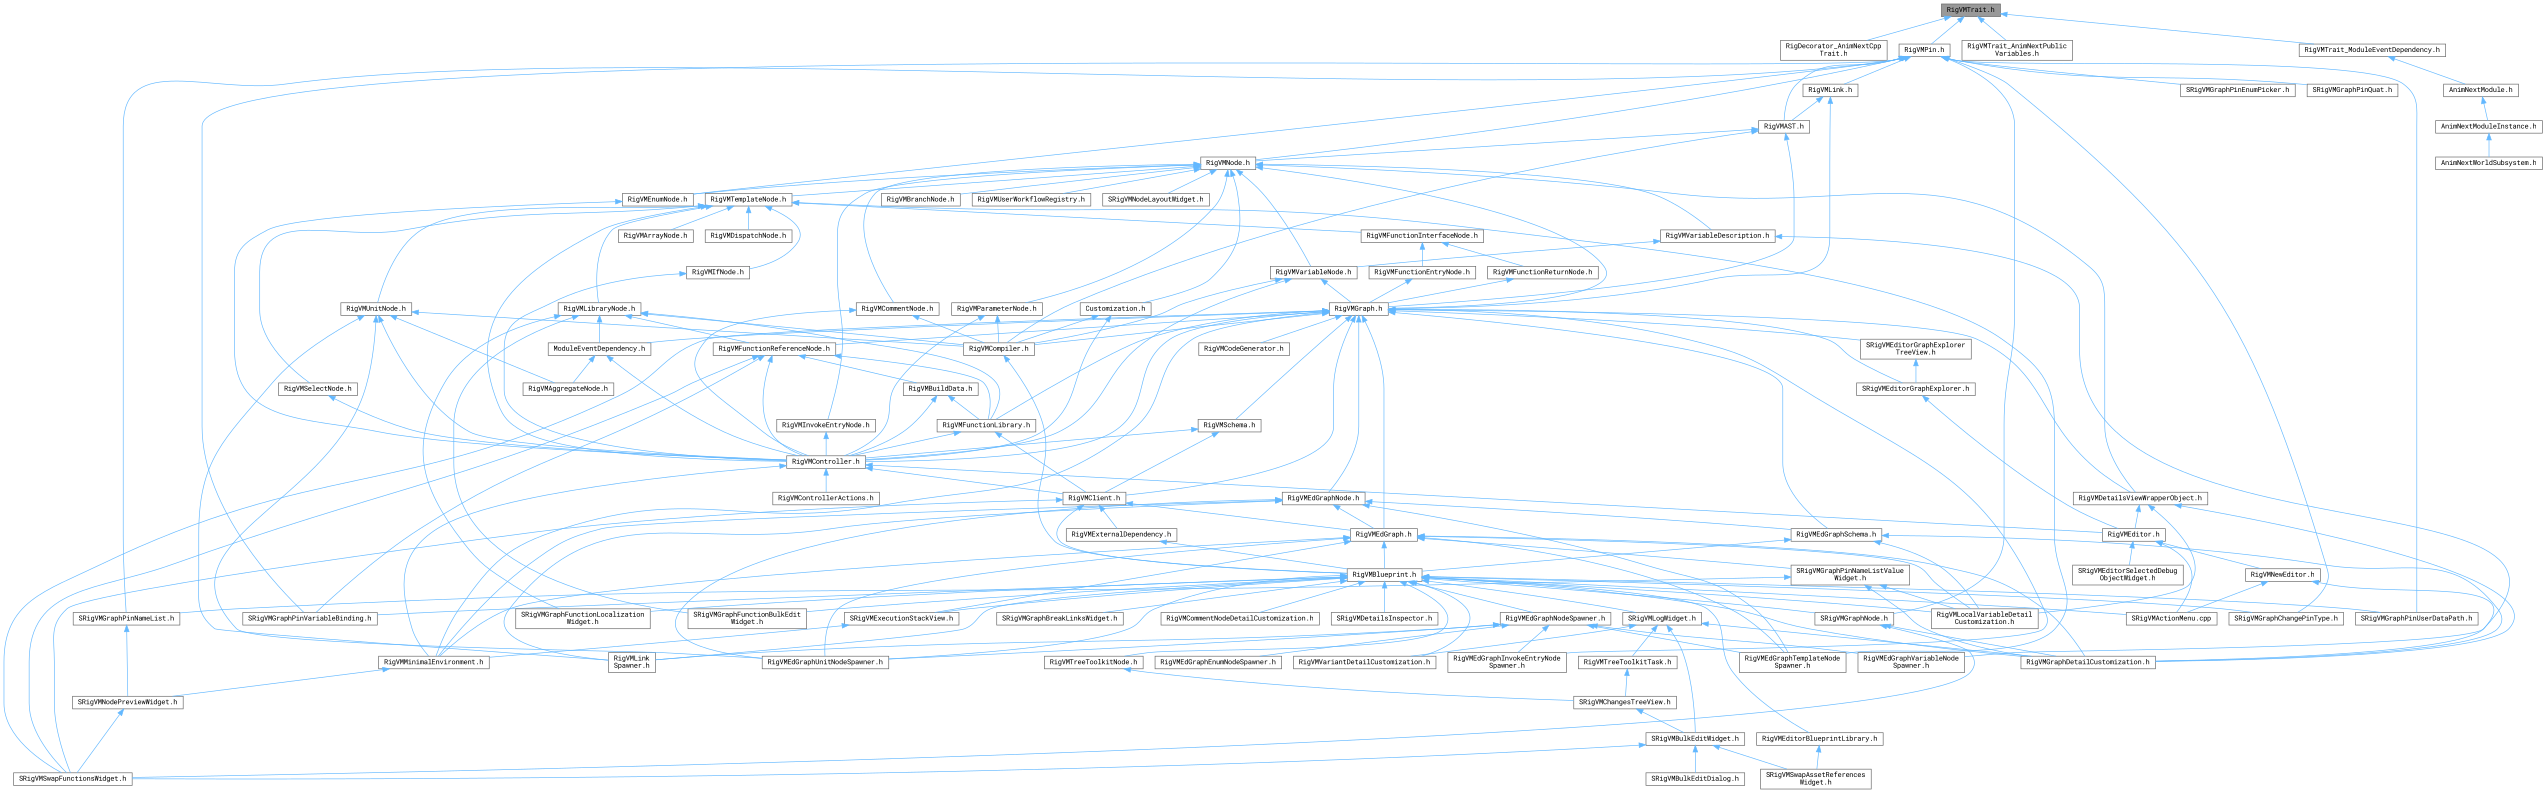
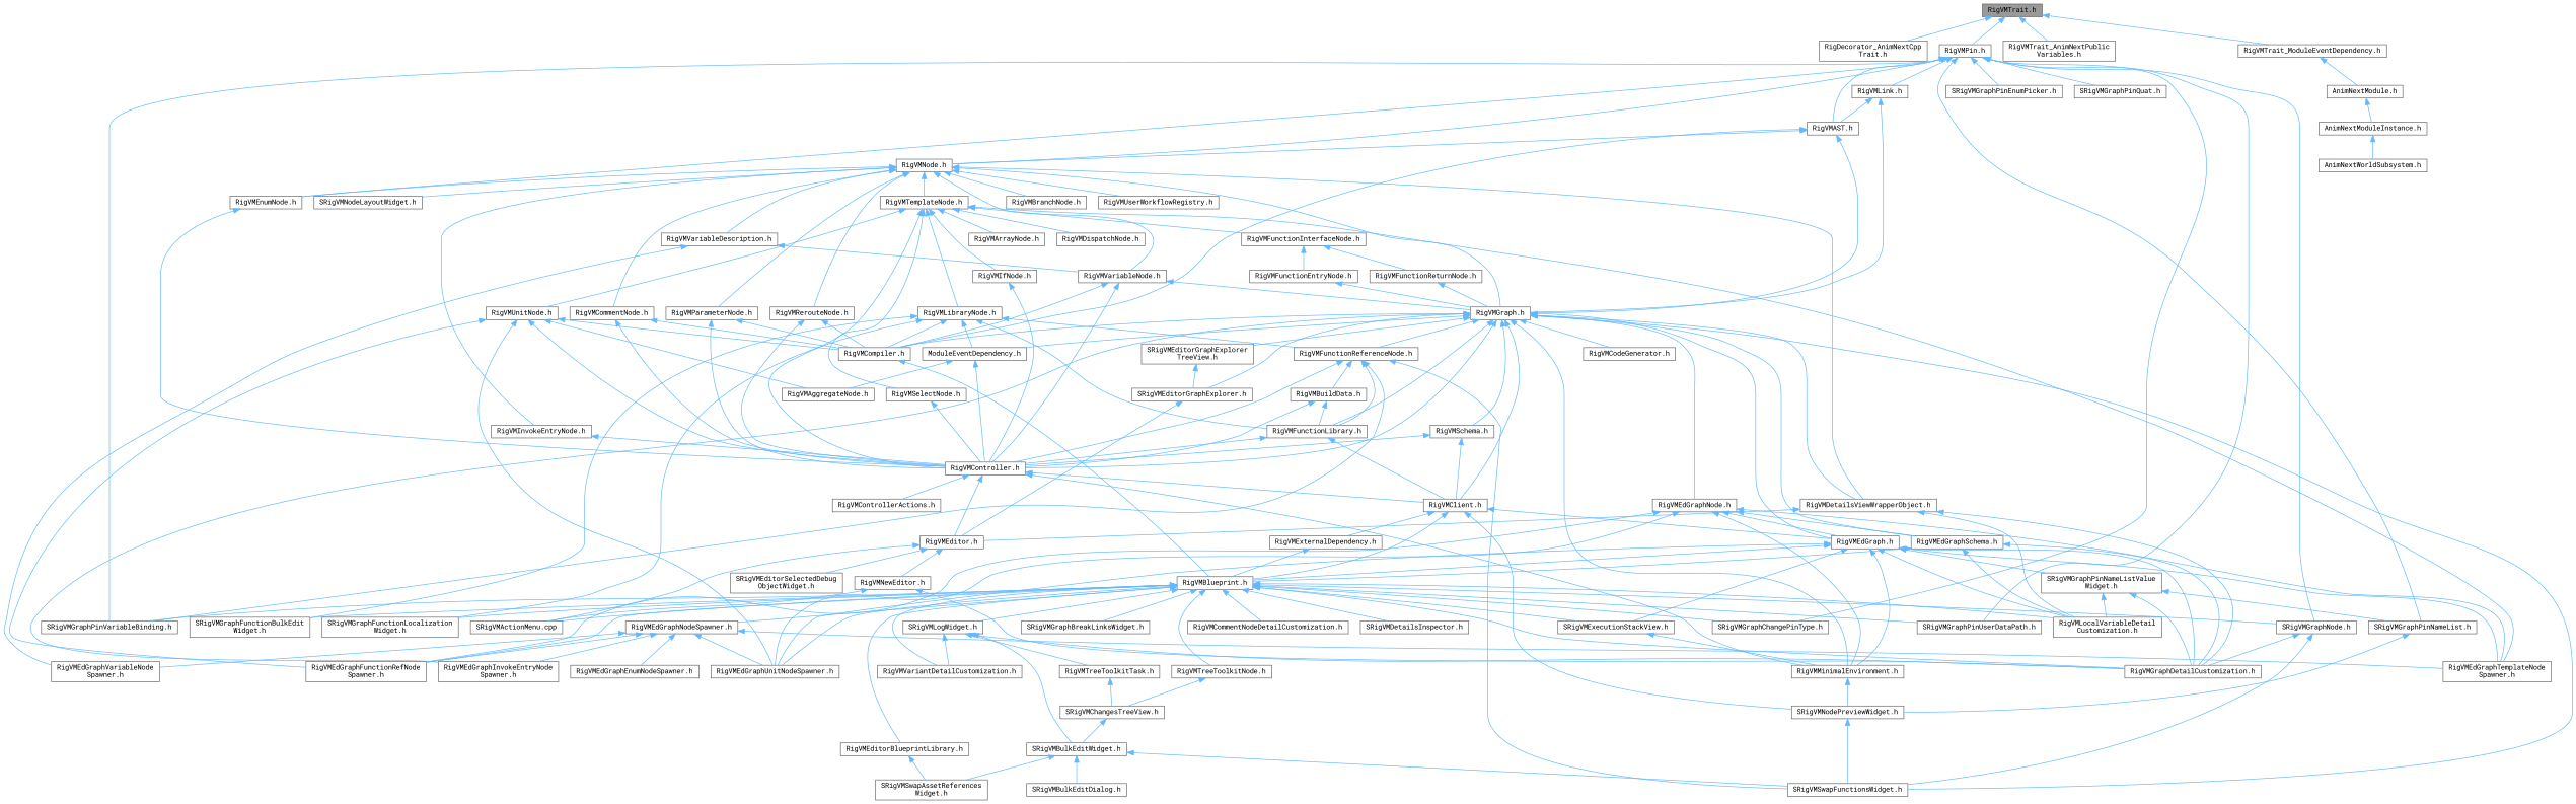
  digraph {
    fontname="Roboto Mono"
    node [color=grey40 fillcolor=white fontname="Roboto Mono" fontsize=10 shape=box style=filled]
    edge [color=steelblue1 dir=back fontname="Roboto Mono" fontsize=10 labelfontname=Helvetica labelfontsize=10 style=solid]
    n1 [color=gray40 fillcolor=grey60 fontcolor=black height=0.2 label="RigVMTrait.h" width=0.4]
    n2 [height=0.2 label="RigDecorator_AnimNextCpp\lTrait.h" width=0.4]
    n3 [height=0.2 label="RigVMPin.h" width=0.4]
    n4 [height=0.2 label="RigVMTrait_AnimNextPublic\lVariables.h" width=0.4]
    n5 [height=0.2 label="RigVMTrait_ModuleEventDependency.h" width=0.4]
    n6 [height=0.2 label="RigVMAST.h" width=0.4]
    n7 [height=0.2 label="SRigVMGraphChangePinType.h" width=0.4]
    n8 [height=0.2 label="SRigVMGraphNode.h" width=0.4]
    n9 [height=0.2 label="SRigVMGraphPinUserDataPath.h" width=0.4]
    n10 [height=0.2 label="SRigVMGraphPinVariableBinding.h" width=0.4]
    n11 [height=0.2 label="SRigVMGraphPinNameList.h" width=0.4]
    n12 [height=0.2 label="RigVMEnumNode.h" width=0.4]
    n13 [height=0.2 label="RigVMLink.h" width=0.4]
    n14 [height=0.2 label="RigVMNode.h" width=0.4]
    n15 [height=0.2 label="SRigVMGraphPinEnumPicker.h" width=0.4]
    n16 [height=0.2 label="SRigVMGraphPinQuat.h" width=0.4]
    n17 [height=0.2 label="AnimNextModule.h" width=0.4]
    n18 [height=0.2 label="RigVMCompiler.h" width=0.4]
    n19 [height=0.2 label="RigVMGraph.h" width=0.4]
    n20 [height=0.2 label="RigVMGraphDetailCustomization.h" width=0.4]
    n21 [height=0.2 label="SRigVMSwapFunctionsWidget.h" width=0.4]
    n22 [height=0.2 label="SRigVMNodePreviewWidget.h" width=0.4]
    n23 [height=0.2 label="RigVMController.h" width=0.4]
    n24 [height=0.2 label="RigVMDetailsViewWrapperObject.h" width=0.4]
    n25 [height=0.2 label="RigVMBranchNode.h" width=0.4]
    n26 [height=0.2 label="RigVMCommentNode.h" width=0.4]
    n27 [height=0.2 label="RigVMInvokeEntryNode.h" width=0.4]
    n28 [height=0.2 label="RigVMParameterNode.h" width=0.4]
-   n29 [height=0.2 label="Customization.h" width=0.4]
+   n29 [height=0.2 label="RigVMRerouteNode.h" width=0.4]
    n30 [height=0.2 label="RigVMTemplateNode.h" width=0.4]
    n31 [height=0.2 label="RigVMUserWorkflowRegistry.h" width=0.4]
    n32 [height=0.2 label="RigVMVariableDescription.h" width=0.4]
    n33 [height=0.2 label="RigVMVariableNode.h" width=0.4]
    n34 [height=0.2 label="SRigVMNodeLayoutWidget.h" width=0.4]
    n35 [height=0.2 label="RigVMBlueprint.h" width=0.4]
    n36 [height=0.2 label="RigVMEdGraphInvokeEntryNode\lSpawner.h" width=0.4]
    n37 [height=0.2 label="RigVMClient.h" width=0.4]
    n38 [height=0.2 label="RigVMEdGraph.h" width=0.4]
    n39 [height=0.2 label="RigVMMinimalEnvironment.h" width=0.4]
    n40 [height=0.2 label="RigVMCodeGenerator.h" width=0.4]
    n41 [height=0.2 label="ModuleEventDependency.h" width=0.4]
    n42 [height=0.2 label="RigVMEdGraphNode.h" width=0.4]
    n43 [height=0.2 label="RigVMEdGraphSchema.h" width=0.4]
    n44 [height=0.2 label="RigVMFunctionLibrary.h" width=0.4]
    n45 [height=0.2 label="RigVMFunctionReferenceNode.h" width=0.4]
    n46 [height=0.2 label="RigVMSchema.h" width=0.4]
    n47 [height=0.2 label="SRigVMEditorGraphExplorer.h" width=0.4]
    n48 [height=0.2 label="SRigVMEditorGraphExplorer\lTreeView.h" width=0.4]
    n49 [height=0.2 label="RigVMCommentNodeDetailCustomization.h" width=0.4]
-   n50 [height=0.2 label="RigVMLink\lSpawner.h" width=0.4]
+   n50 [height=0.2 label="RigVMEdGraphFunctionRefNode\lSpawner.h" width=0.4]
    n51 [height=0.2 label="RigVMEdGraphNodeSpawner.h" width=0.4]
    n52 [height=0.2 label="RigVMEdGraphUnitNodeSpawner.h" width=0.4]
    n53 [height=0.2 label="RigVMEditorBlueprintLibrary.h" width=0.4]
    n54 [height=0.2 label="RigVMLocalVariableDetail\lCustomization.h" width=0.4]
    n55 [height=0.2 label="RigVMTreeToolkitNode.h" width=0.4]
    n56 [height=0.2 label="RigVMVariantDetailCustomization.h" width=0.4]
    n57 [height=0.2 label="SRigVMActionMenu.cpp" width=0.4]
    n58 [height=0.2 label="SRigVMDetailsInspector.h" width=0.4]
    n59 [height=0.2 label="SRigVMExecutionStackView.h" width=0.4]
    n60 [height=0.2 label="SRigVMGraphBreakLinksWidget.h" width=0.4]
    n61 [height=0.2 label="SRigVMGraphFunctionBulkEdit\lWidget.h" width=0.4]
    n62 [height=0.2 label="SRigVMGraphFunctionLocalization\lWidget.h" width=0.4]
    n63 [height=0.2 label="SRigVMLogWidget.h" width=0.4]
    n64 [height=0.2 label="RigVMEdGraphEnumNodeSpawner.h" width=0.4]
    n65 [height=0.2 label="RigVMEdGraphTemplateNode\lSpawner.h" width=0.4]
    n66 [height=0.2 label="RigVMEdGraphVariableNode\lSpawner.h" width=0.4]
    n67 [height=0.2 label="SRigVMSwapAssetReferences\lWidget.h" width=0.4]
    n68 [height=0.2 label="SRigVMChangesTreeView.h" width=0.4]
    n69 [height=0.2 label="SRigVMBulkEditWidget.h" width=0.4]
    n70 [height=0.2 label="RigVMTreeToolkitTask.h" width=0.4]
    n71 [height=0.2 label="SRigVMBulkEditDialog.h" width=0.4]
    n72 [height=0.2 label="RigVMExternalDependency.h" width=0.4]
    n73 [height=0.2 label="SRigVMGraphPinNameListValue\lWidget.h" width=0.4]
    n74 [height=0.2 label="RigVMAggregateNode.h" width=0.4]
    n75 [height=0.2 label="RigVMControllerActions.h" width=0.4]
    n76 [height=0.2 label="RigVMEditor.h" width=0.4]
    n77 [height=0.2 label="RigVMBuildData.h" width=0.4]
    n78 [height=0.2 label="RigVMNewEditor.h" width=0.4]
    n79 [height=0.2 label="SRigVMEditorSelectedDebug\lObjectWidget.h" width=0.4]
    n80 [height=0.2 label="RigVMArrayNode.h" width=0.4]
    n81 [height=0.2 label="RigVMDispatchNode.h" width=0.4]
    n82 [height=0.2 label="RigVMFunctionInterfaceNode.h" width=0.4]
    n83 [height=0.2 label="RigVMIfNode.h" width=0.4]
    n84 [height=0.2 label="RigVMLibraryNode.h" width=0.4]
    n85 [height=0.2 label="RigVMSelectNode.h" width=0.4]
    n86 [height=0.2 label="RigVMUnitNode.h" width=0.4]
    n87 [height=0.2 label="RigVMFunctionEntryNode.h" width=0.4]
    n88 [height=0.2 label="RigVMFunctionReturnNode.h" width=0.4]
    n89 [height=0.2 label="AnimNextModuleInstance.h" width=0.4]
    n90 [height=0.2 label="AnimNextWorldSubsystem.h" width=0.4]
    n1 -> n2
    n1 -> n3
    n1 -> n4
    n1 -> n5
    n3 -> n6
    n3 -> n7
    n3 -> n8
    n3 -> n9
    n3 -> n10
    n3 -> n11
    n3 -> n12
    n3 -> n13
    n3 -> n14
    n3 -> n15
    n3 -> n16
    n5 -> n17
    n6 -> n14
    n6 -> n18
    n6 -> n19
    n8 -> n20
    n8 -> n21
    n11 -> n22
    n12 -> n23
    n13 -> n6
    n13 -> n19
    n14 -> n12
    n14 -> n19
    n14 -> n24
    n14 -> n25
    n14 -> n26
    n14 -> n27
    n14 -> n28
    n14 -> n29
    n14 -> n30
    n14 -> n31
    n14 -> n32
    n14 -> n33
    n14 -> n34
    n17 -> n89
    n18 -> n35
    n19 -> n18
    n19 -> n21
    n19 -> n23
    n19 -> n24
    n19 -> n36
    n19 -> n37
    n19 -> n38
    n19 -> n39
    n19 -> n40
    n19 -> n41
    n19 -> n42
    n19 -> n43
    n19 -> n44
    n19 -> n45
    n19 -> n46
    n19 -> n47
    n19 -> n48
    n22 -> n21
    n23 -> n37
    n23 -> n39
    n23 -> n75
    n23 -> n76
    n24 -> n20
    n24 -> n54
    n24 -> n76
    n26 -> n18
    n26 -> n23
    n27 -> n23
    n28 -> n18
    n28 -> n23
    n29 -> n18
    n29 -> n23
    n30 -> n23
    n30 -> n65
    n30 -> n80
    n30 -> n81
    n30 -> n82
    n30 -> n83
    n30 -> n84
    n30 -> n85
    n30 -> n86
    n32 -> n33
    n32 -> n66
    n33 -> n18
    n33 -> n19
    n33 -> n23
    n35 -> n7
    n35 -> n8
    n35 -> n9
    n35 -> n10
    n35 -> n20
    n35 -> n49
    n35 -> n50
    n35 -> n51
    n35 -> n52
    n35 -> n53
    n35 -> n54
    n35 -> n55
    n35 -> n56
    n35 -> n57
    n35 -> n58
    n35 -> n59
    n35 -> n60
    n35 -> n61
    n35 -> n62
    n35 -> n63
-   n37 -> n21
+   n37 -> n22
    n37 -> n35
    n37 -> n38
    n37 -> n72
    n38 -> n20
    n38 -> n35
    n38 -> n39
    n38 -> n52
    n38 -> n54
    n38 -> n59
    n38 -> n65
    n38 -> n73
    n39 -> n22
    n41 -> n23
    n41 -> n74
    n42 -> n38
    n42 -> n39
    n42 -> n43
    n42 -> n50
    n42 -> n52
    n42 -> n65
    n43 -> n20
    n43 -> n35
    n43 -> n54
    n44 -> n23
    n44 -> n37
    n45 -> n10
    n45 -> n21
    n45 -> n23
    n45 -> n44
    n45 -> n77
    n46 -> n23
    n46 -> n37
    n47 -> n76
    n48 -> n47
    n51 -> n36
    n51 -> n50
    n51 -> n52
    n51 -> n64
    n51 -> n65
    n51 -> n66
    n53 -> n67
    n55 -> n68
    n59 -> n39
    n63 -> n20
    n63 -> n56
    n63 -> n69
    n63 -> n70
    n68 -> n69
    n69 -> n21
    n69 -> n67
    n69 -> n71
    n70 -> n68
    n72 -> n35
    n73 -> n11
    n73 -> n20
    n73 -> n54
    n76 -> n57
    n76 -> n78
    n76 -> n79
    n77 -> n23
    n77 -> n44
    n78 -> n20
    n78 -> n57
    n82 -> n87
    n82 -> n88
    n83 -> n23
    n84 -> n18
    n84 -> n41
    n84 -> n44
    n84 -> n45
    n84 -> n61
    n84 -> n62
    n85 -> n23
    n86 -> n18
    n86 -> n23
    n86 -> n50
    n86 -> n52
    n86 -> n74
    n87 -> n19
    n88 -> n19
    n89 -> n90
  }
